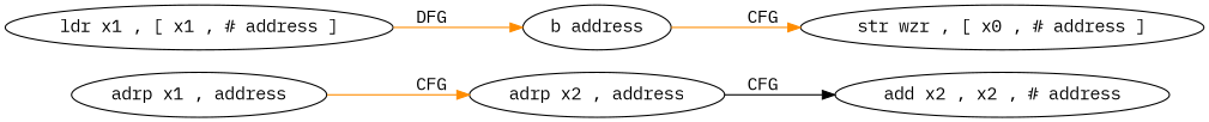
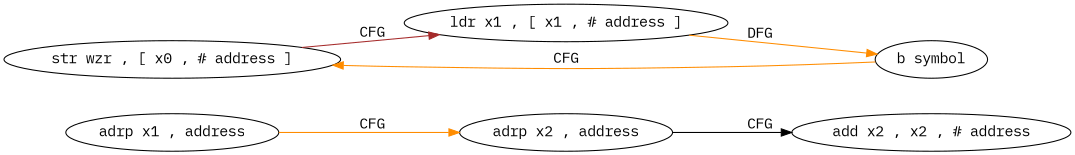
  digraph {
    fontname="IBM Plex Mono"
    rankdir=LR
    node [fontname="IBM Plex Mono"]
    edge [color=darkorange fontname="IBM Plex Mono"]
    n1 [label="adrp x1 , address"]
    n2 [label="adrp x2 , address"]
    n3 [label="add x2 , x2 , # address"]
    n4 [label="str wzr , [ x0 , # address ]"]
    n5 [label="ldr x1 , [ x1 , # address ]"]
-   n6 [label="b address"]
+   n6 [label="b symbol"]
    n1 -> n2 [label=CFG]
    n2 -> n3 [color=black label=CFG]
+   n4 -> n5 [color=brown label=CFG]
    n5 -> n6 [label=DFG]
    n6 -> n4 [label=CFG]
  }
